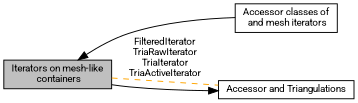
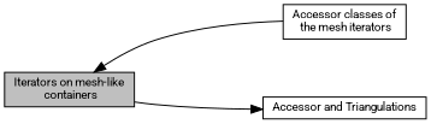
  digraph {
    fontname=Roboto
    rankdir=LR
    node [color=black fillcolor=white fontname=Roboto fontsize=10 shape=box style=filled]
    edge [dir=back fontname=Roboto fontsize=10 labelfontname=Helvetica labelfontsize=10 shape=plaintext style=solid]
-   n1 [height=0.2 label="Accessor classes of\l and mesh iterators" width=0.4]
+   n1 [height=0.2 label="Accessor classes of\l the mesh iterators" width=0.4]
    n2 [fillcolor=grey75 fontcolor=black height=0.2 label="Iterators on mesh-like\l containers" width=0.4]
    n3 [height=0.2 label="Accessor and Triangulations" width=0.4]
    n2 -> n1
-   n2 -> n3 [color=orange dir=none label="FilteredIterator\nTriaRawIterator\nTriaIterator\nTriaActiveIterator" style=dashed]
    n3 -> n2
  }
